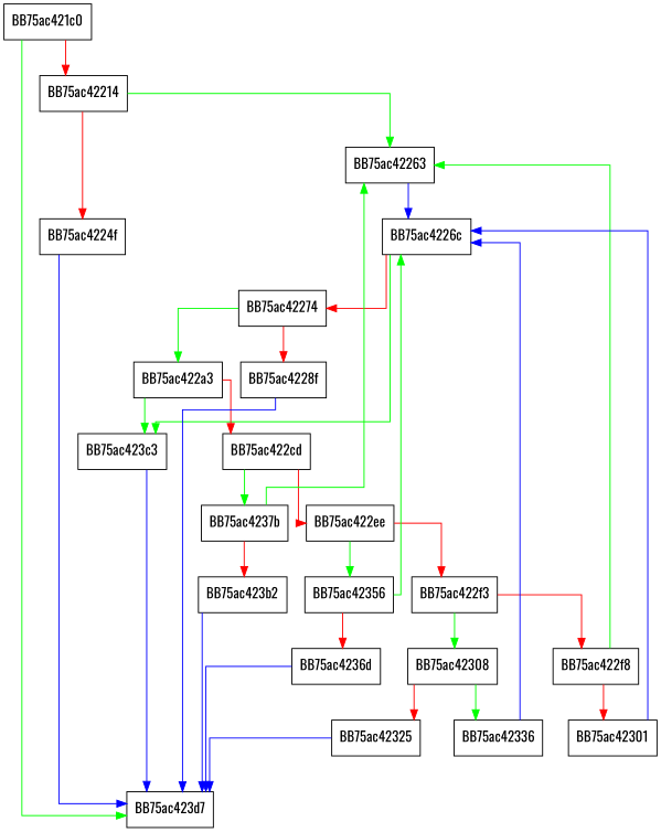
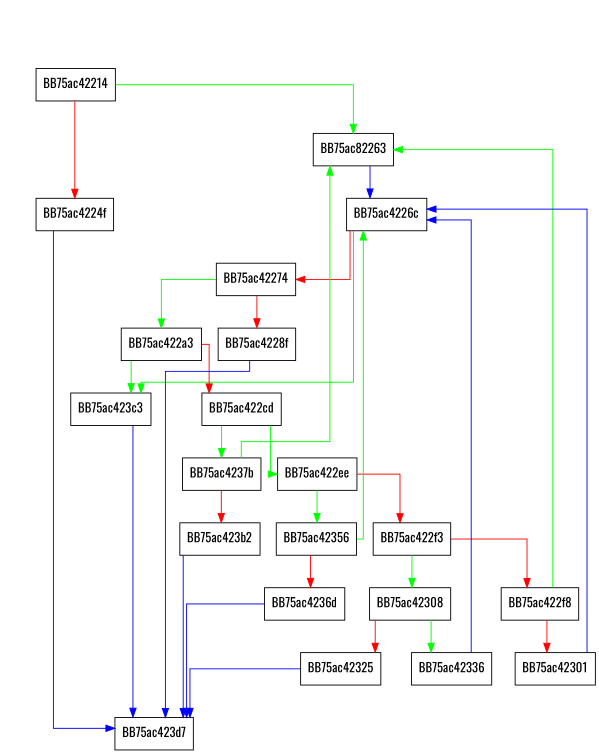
  digraph {
    fontname=Oswald
    splines=ortho
    node [fontname=Oswald shape=box]
    edge [color=green fontname=Oswald]
-   BB75ac421c0
    BB75ac423d7
    BB75ac42214
-   BB75ac42263
+   BB75ac42263 [label=BB75ac82263]
    BB75ac4224f
    BB75ac4226c
    BB75ac423c3
    BB75ac42274
    BB75ac422a3
    BB75ac4228f
    BB75ac422cd
    BB75ac4237b
    BB75ac422ee
    BB75ac423b2
    BB75ac42356
    BB75ac422f3
    BB75ac4236d
    BB75ac42308
    BB75ac422f8
    BB75ac42336
    BB75ac42325
    BB75ac42301
-   BB75ac421c0 -> BB75ac423d7
-   BB75ac421c0 -> BB75ac42214 [color=red]
    BB75ac42214 -> BB75ac42263
    BB75ac42214 -> BB75ac4224f [color=red]
    BB75ac42263 -> BB75ac4226c [color=blue]
    BB75ac4224f -> BB75ac423d7 [color=blue]
    BB75ac4226c -> BB75ac423c3
    BB75ac4226c -> BB75ac42274 [color=red]
    BB75ac423c3 -> BB75ac423d7 [color=blue]
    BB75ac42274 -> BB75ac422a3
    BB75ac42274 -> BB75ac4228f [color=red]
    BB75ac422a3 -> BB75ac423c3
    BB75ac422a3 -> BB75ac422cd [color=red]
    BB75ac4228f -> BB75ac423d7 [color=blue]
    BB75ac422cd -> BB75ac4237b
-   BB75ac422cd -> BB75ac422ee [color=red]
+   BB75ac422cd -> BB75ac422ee
    BB75ac4237b -> BB75ac42263
    BB75ac4237b -> BB75ac423b2 [color=red]
    BB75ac422ee -> BB75ac42356
    BB75ac422ee -> BB75ac422f3 [color=red]
    BB75ac423b2 -> BB75ac423d7 [color=blue]
    BB75ac42356 -> BB75ac4226c
    BB75ac42356 -> BB75ac4236d [color=red]
    BB75ac422f3 -> BB75ac42308
    BB75ac422f3 -> BB75ac422f8 [color=red]
    BB75ac4236d -> BB75ac423d7 [color=blue]
    BB75ac42308 -> BB75ac42336
    BB75ac42308 -> BB75ac42325 [color=red]
    BB75ac422f8 -> BB75ac42263
    BB75ac422f8 -> BB75ac42301 [color=red]
    BB75ac42336 -> BB75ac4226c [color=blue]
    BB75ac42325 -> BB75ac423d7 [color=blue]
    BB75ac42301 -> BB75ac4226c [color=blue]
  }
